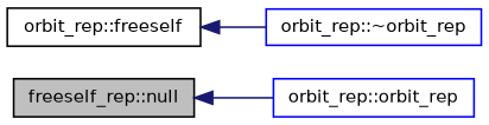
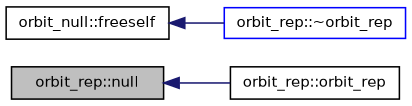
  digraph {
    rankdir=LR
    node [color=black fillcolor=white fontname=Helvetica fontsize=10 shape=record style=filled]
    edge [color=midnightblue dir=back fontname=Helvetica fontsize=10 labelfontname=Helvetica labelfontsize=10 style=solid]
-   n1 [fillcolor=grey75 fontcolor=black height=0.2 label="freeself_rep::null" width=0.4]
-   n2 [color=blue height=0.2 label="orbit_rep::orbit_rep" width=0.4]
-   n3 [height=0.2 label="orbit_rep::freeself" width=0.4]
+   n1 [fillcolor=grey75 fontcolor=black height=0.2 label="orbit_rep::null" width=0.4]
+   n2 [height=0.2 label="orbit_rep::orbit_rep" width=0.4]
+   n3 [height=0.2 label="orbit_null::freeself" width=0.4]
    n4 [color=blue height=0.2 label="orbit_rep::~orbit_rep" width=0.4]
    n1 -> n2
    n3 -> n4
  }
